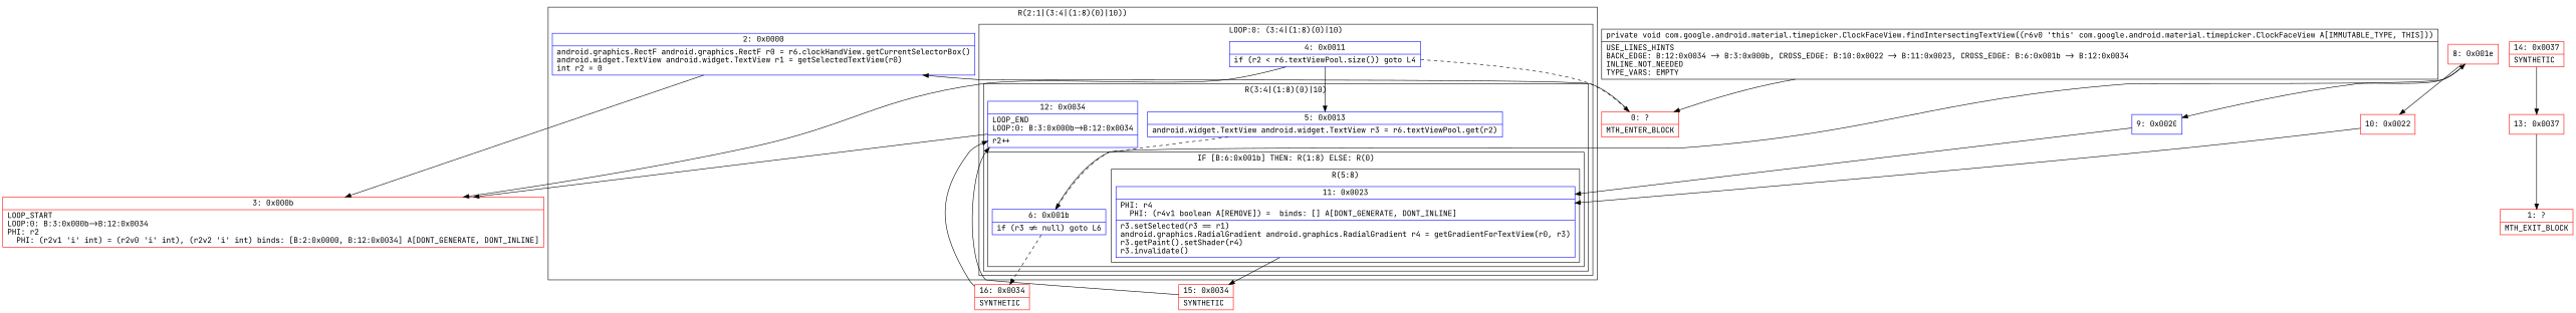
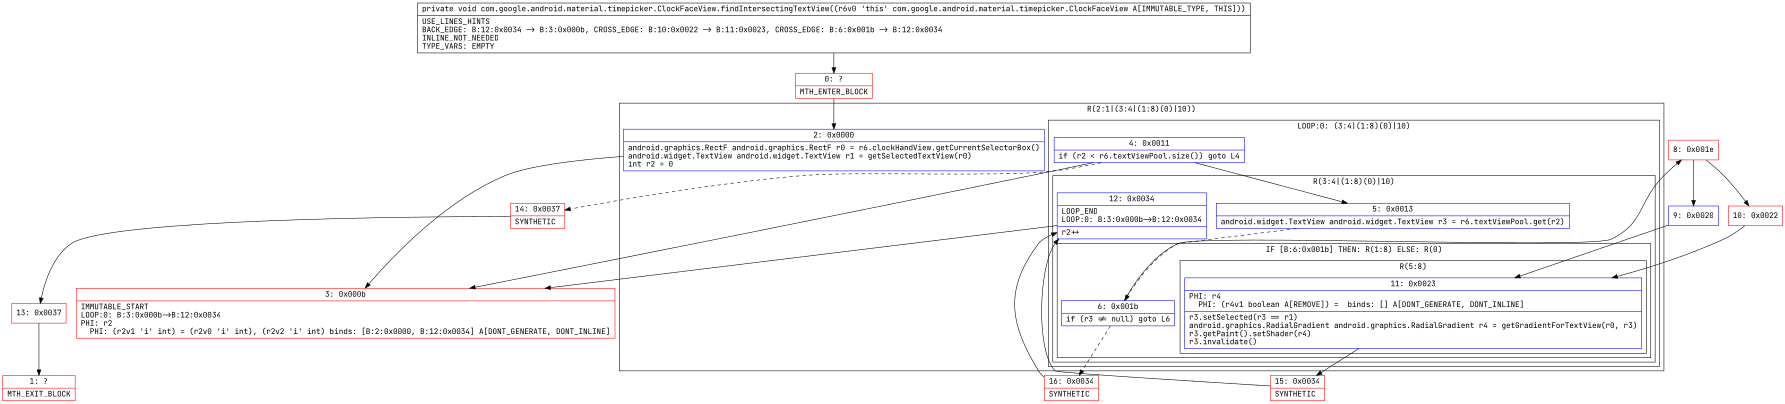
  digraph {
    fontname="JetBrains Mono"
    node [color=red fontname="JetBrains Mono" shape=record]
    edge [fontname="JetBrains Mono"]
    n1 [color=blue label="{11\:\ 0x0023|PHI: r4 \l  PHI: (r4v1 boolean A[REMOVE]) =  binds: [] A[DONT_GENERATE, DONT_INLINE]\l|r3.setSelected(r3 == r1)\landroid.graphics.RadialGradient android.graphics.RadialGradient r4 = getGradientForTextView(r0, r3)\lr3.getPaint().setShader(r4)\lr3.invalidate()\l}"]
    n2 [color=blue label="{6\:\ 0x001b|if (r3 != null) goto L6\l}"]
    n3 [color=blue label="{5\:\ 0x0013|android.widget.TextView android.widget.TextView r3 = r6.textViewPool.get(r2)\l}"]
    n4 [color=blue label="{12\:\ 0x0034|LOOP_END\lLOOP:0: B:3:0x000b\-\>B:12:0x0034\l|r2++\l}"]
    n5 [color=blue label="{4\:\ 0x0011|if (r2 \< r6.textViewPool.size()) goto L4\l}"]
    n6 [color=blue label="{2\:\ 0x0000|android.graphics.RectF android.graphics.RectF r0 = r6.clockHandView.getCurrentSelectorBox()\landroid.widget.TextView android.widget.TextView r1 = getSelectedTextView(r0)\lint r2 = 0\l}"]
    n7 [label="{15\:\ 0x0034|SYNTHETIC\l}"]
    n8 [label="{8\:\ 0x001e}"]
    n9 [label="{16\:\ 0x0034|SYNTHETIC\l}"]
-   n10 [label="{3\:\ 0x000b|LOOP_START\lLOOP:0: B:3:0x000b\-\>B:12:0x0034\lPHI: r2 \l  PHI: (r2v1 'i' int) = (r2v0 'i' int), (r2v2 'i' int) binds: [B:2:0x0000, B:12:0x0034] A[DONT_GENERATE, DONT_INLINE]\l}"]
+   n10 [label="{3\:\ 0x000b|IMMUTABLE_START\lLOOP:0: B:3:0x000b\-\>B:12:0x0034\lPHI: r2 \l  PHI: (r2v1 'i' int) = (r2v0 'i' int), (r2v2 'i' int) binds: [B:2:0x0000, B:12:0x0034] A[DONT_GENERATE, DONT_INLINE]\l}"]
    n11 [label="{14\:\ 0x0037|SYNTHETIC\l}"]
    n12 [label="{13\:\ 0x0037}"]
    n13 [color=blue label="{9\:\ 0x0020}"]
    n14 [label="{10\:\ 0x0022}"]
    n15 [label="{0\:\ ?|MTH_ENTER_BLOCK\l}"]
    n16 [label="{1\:\ ?|MTH_EXIT_BLOCK\l}"]
    n17 [label="{private void com.google.android.material.timepicker.ClockFaceView.findIntersectingTextView((r6v0 'this' com.google.android.material.timepicker.ClockFaceView A[IMMUTABLE_TYPE, THIS]))  | USE_LINES_HINTS\lBACK_EDGE: B:12:0x0034 \-\> B:3:0x000b, CROSS_EDGE: B:10:0x0022 \-\> B:11:0x0023, CROSS_EDGE: B:6:0x001b \-\> B:12:0x0034\lINLINE_NOT_NEEDED\lTYPE_VARS: EMPTY\l}" color=""]
    subgraph cluster_1 {
      label="R(2:1|(3:4|(1:8)(0)|10))"
      n6
      subgraph cluster_2 {
        label="LOOP:0: (3:4|(1:8)(0)|10)"
        n5
        subgraph cluster_3 {
          label="R(3:4|(1:8)(0)|10)"
          n3
          n4
          subgraph cluster_4 {
            label="IF [B:6:0x001b] THEN: R(1:8) ELSE: R(0)"
            n2
            subgraph cluster_5 {
              label="R(5:8)"
              n1
            }
            subgraph cluster_6 {
              label="R(0)"
            }
          }
        }
      }
    }
    n1 -> n7
    n2 -> n8
    n2 -> n9 [style=dashed]
    n3 -> n2 [style=dashed]
    n4 -> n10
    n5 -> n3
    n5 -> n10
-   n5 -> n15 [style=dashed]
+   n5 -> n11 [style=dashed]
    n6 -> n10
    n7 -> n4
    n8 -> n13
    n8 -> n14
    n9 -> n4
    n11 -> n12
    n12 -> n16
    n13 -> n1
    n14 -> n1
    n15 -> n6
    n17 -> n15
  }
